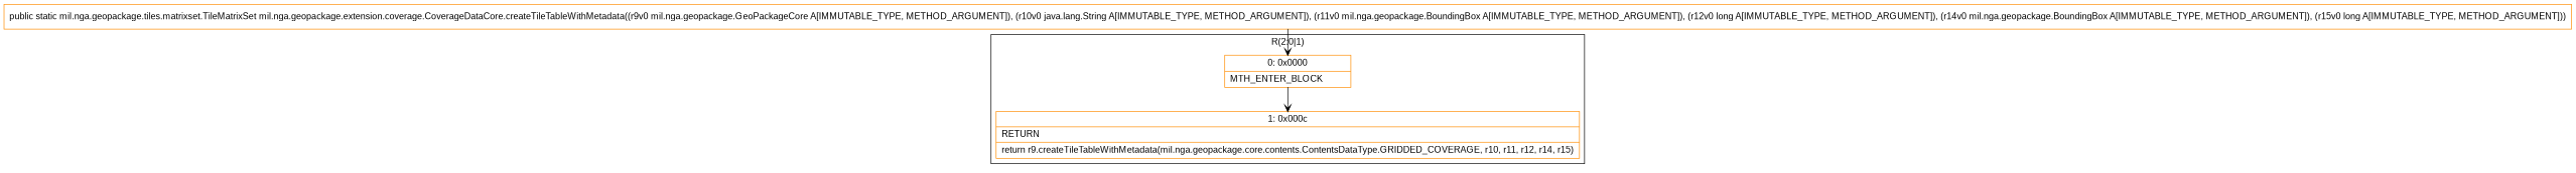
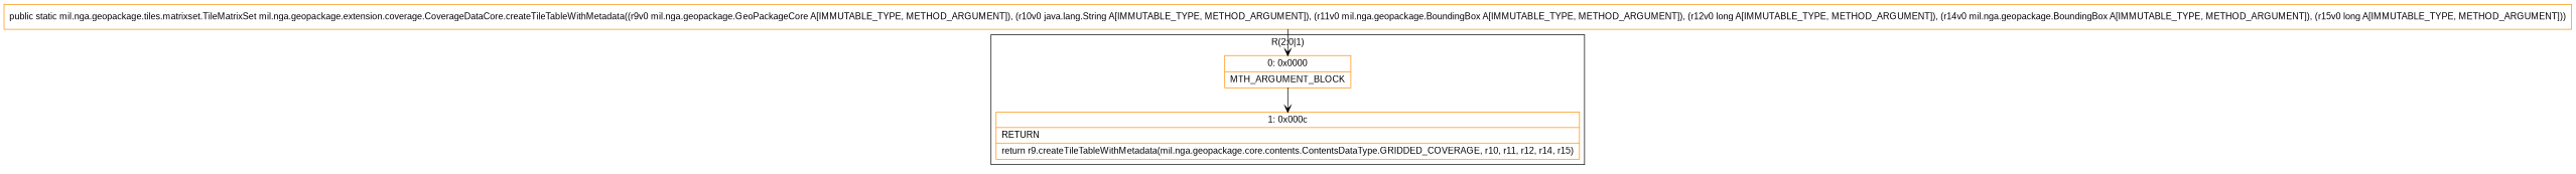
  digraph {
    fontname="Liberation Sans"
    node [color=darkorange shape=record fontname="Liberation Sans"]
    edge [arrowhead=vee fontname="Liberation Sans"]
-   n1 [label="{0\:\ 0x0000|MTH_ENTER_BLOCK\l}"]
+   n1 [label="{0\:\ 0x0000|MTH_ARGUMENT_BLOCK\l}"]
    n2 [label="{1\:\ 0x000c|RETURN\l|return r9.createTileTableWithMetadata(mil.nga.geopackage.core.contents.ContentsDataType.GRIDDED_COVERAGE, r10, r11, r12, r14, r15)\l}"]
    n3 [label="{public static mil.nga.geopackage.tiles.matrixset.TileMatrixSet mil.nga.geopackage.extension.coverage.CoverageDataCore.createTileTableWithMetadata((r9v0 mil.nga.geopackage.GeoPackageCore A[IMMUTABLE_TYPE, METHOD_ARGUMENT]), (r10v0 java.lang.String A[IMMUTABLE_TYPE, METHOD_ARGUMENT]), (r11v0 mil.nga.geopackage.BoundingBox A[IMMUTABLE_TYPE, METHOD_ARGUMENT]), (r12v0 long A[IMMUTABLE_TYPE, METHOD_ARGUMENT]), (r14v0 mil.nga.geopackage.BoundingBox A[IMMUTABLE_TYPE, METHOD_ARGUMENT]), (r15v0 long A[IMMUTABLE_TYPE, METHOD_ARGUMENT])) }"]
    subgraph cluster_1 {
      label="R(2:0|1)"
      n1
      n2
    }
    n1 -> n2
    n3 -> n1
  }
